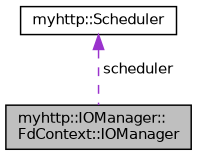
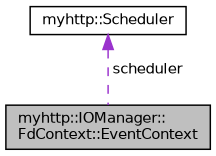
  digraph {
    node [color=black fontname=Helvetica fontsize=10 shape=record style=filled]
-   n1 [fillcolor=grey75 fontcolor=black height=0.2 label="myhttp::IOManager::\lFdContext::IOManager" width=0.4]
+   n1 [fillcolor=grey75 fontcolor=black height=0.2 label="myhttp::IOManager::\lFdContext::EventContext" width=0.4]
    n2 [fillcolor=white height=0.2 label="myhttp::Scheduler" width=0.4]
    n2 -> n1 [color=darkorchid3 dir=back fontname=Helvetica fontsize=10 label=" scheduler" labelfontname=Helvetica labelfontsize=10 style=dashed]
  }
